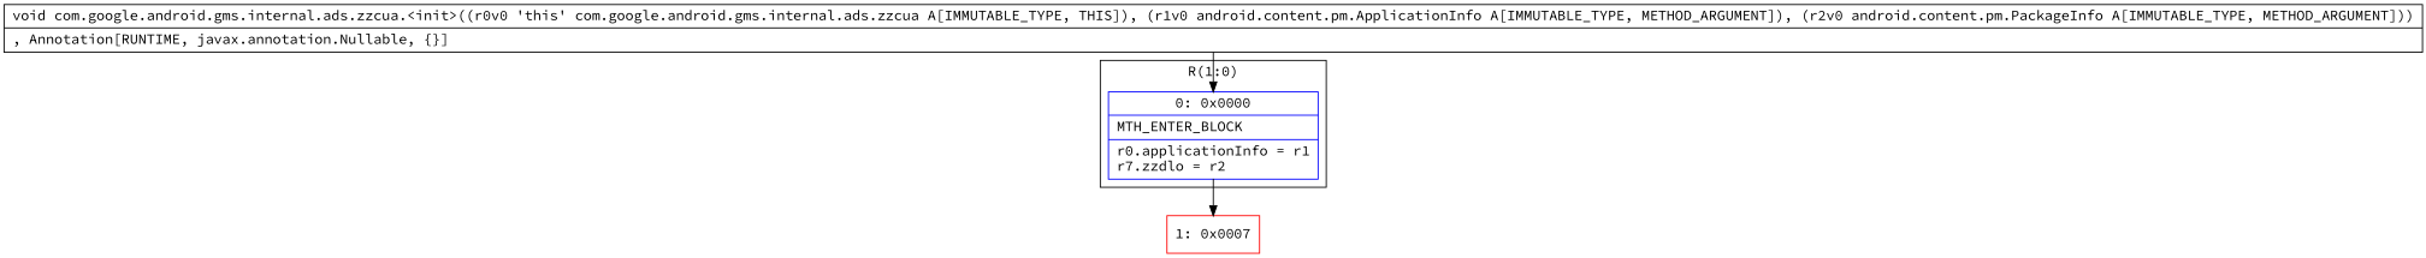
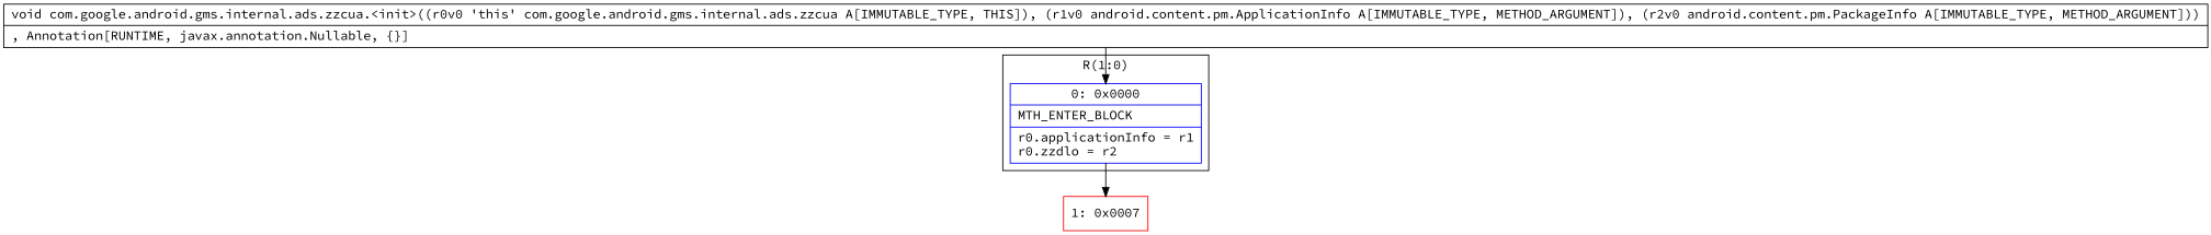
  digraph {
    fontname="Source Code Pro"
    node [shape=record fontname="Source Code Pro"]
    edge [fontname="Source Code Pro"]
-   n1 [color=blue label="{0\:\ 0x0000|MTH_ENTER_BLOCK\l|r0.applicationInfo = r1\lr7.zzdlo = r2\l}"]
+   n1 [color=blue label="{0\:\ 0x0000|MTH_ENTER_BLOCK\l|r0.applicationInfo = r1\lr0.zzdlo = r2\l}"]
    n2 [color=red label="{1\:\ 0x0007}"]
    n3 [label="{void com.google.android.gms.internal.ads.zzcua.\<init\>((r0v0 'this' com.google.android.gms.internal.ads.zzcua A[IMMUTABLE_TYPE, THIS]), (r1v0 android.content.pm.ApplicationInfo A[IMMUTABLE_TYPE, METHOD_ARGUMENT]), (r2v0 android.content.pm.PackageInfo A[IMMUTABLE_TYPE, METHOD_ARGUMENT]))  | , Annotation[RUNTIME, javax.annotation.Nullable, \{\}]\l}"]
    subgraph cluster_1 {
      label="R(1:0)"
      n1
    }
    n1 -> n2
    n3 -> n1
  }
